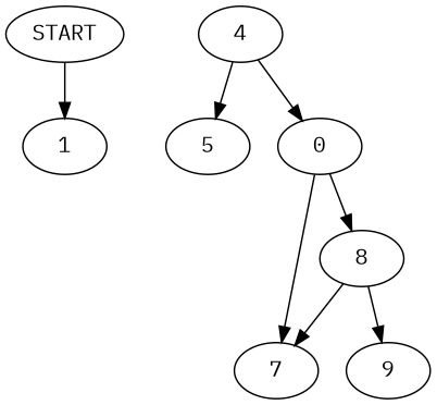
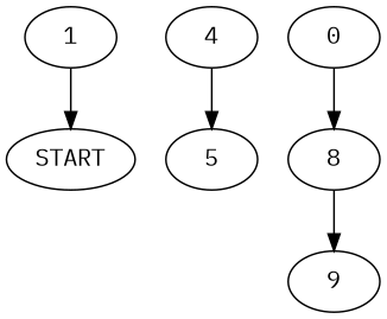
  digraph {
    fontname="IBM Plex Mono"
    node [fontname="IBM Plex Mono"]
    edge [fontname="IBM Plex Mono"]
    n1 [label=START]
    1
    4
    5
    n5 [label=0]
-   7
    8
    9
-   n1 -> 1
+   1 -> n1
    4 -> 5
-   4 -> n5
-   n5 -> 7
    n5 -> 8
-   8 -> 7
    8 -> 9
  }
